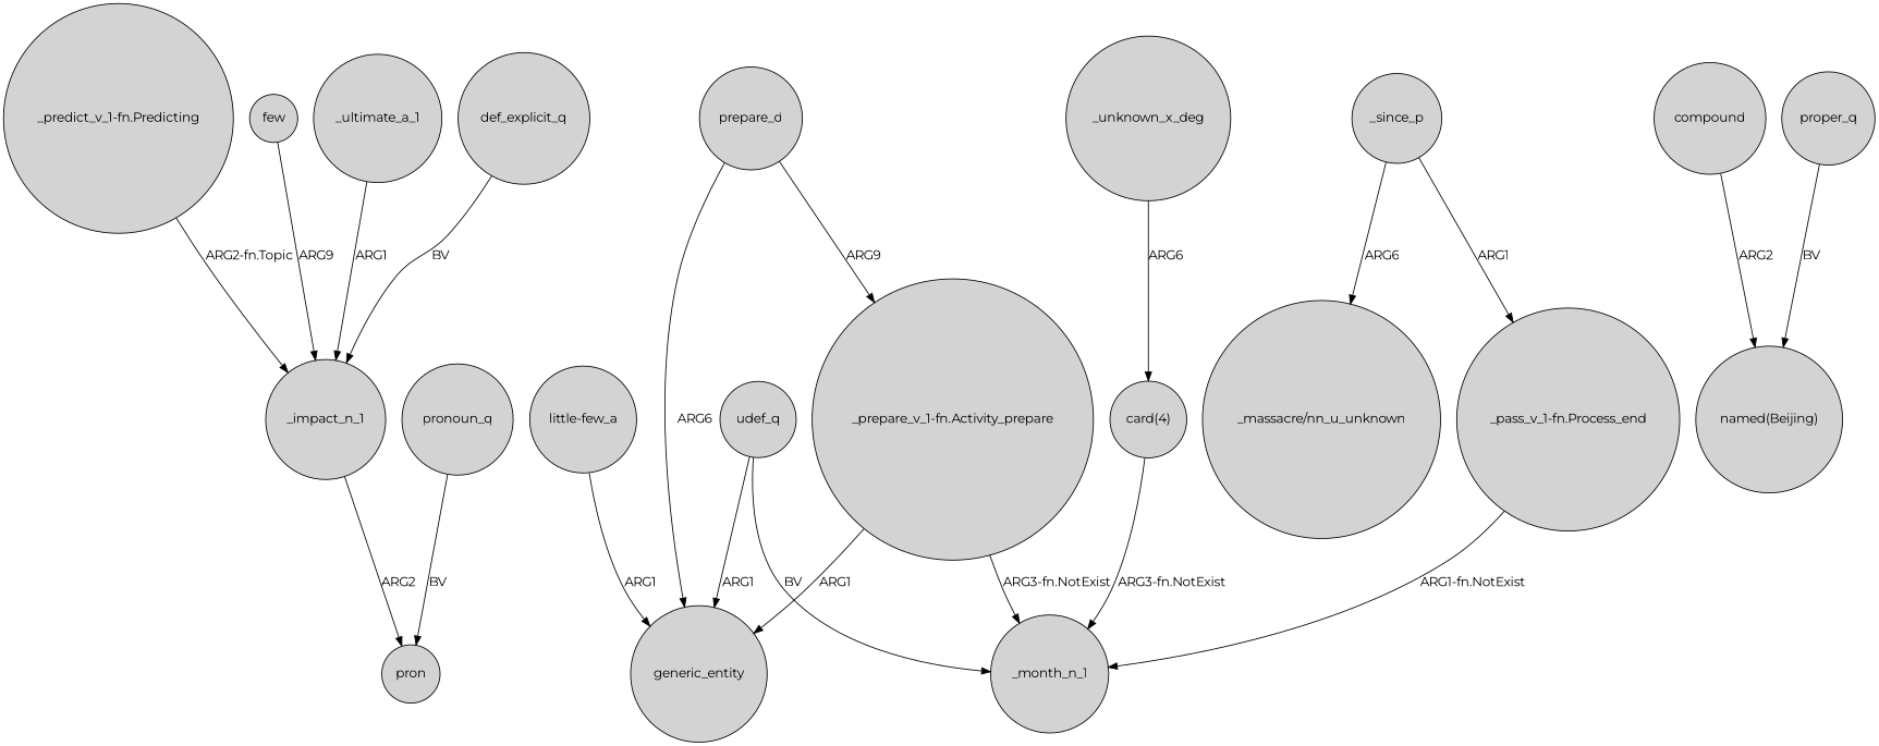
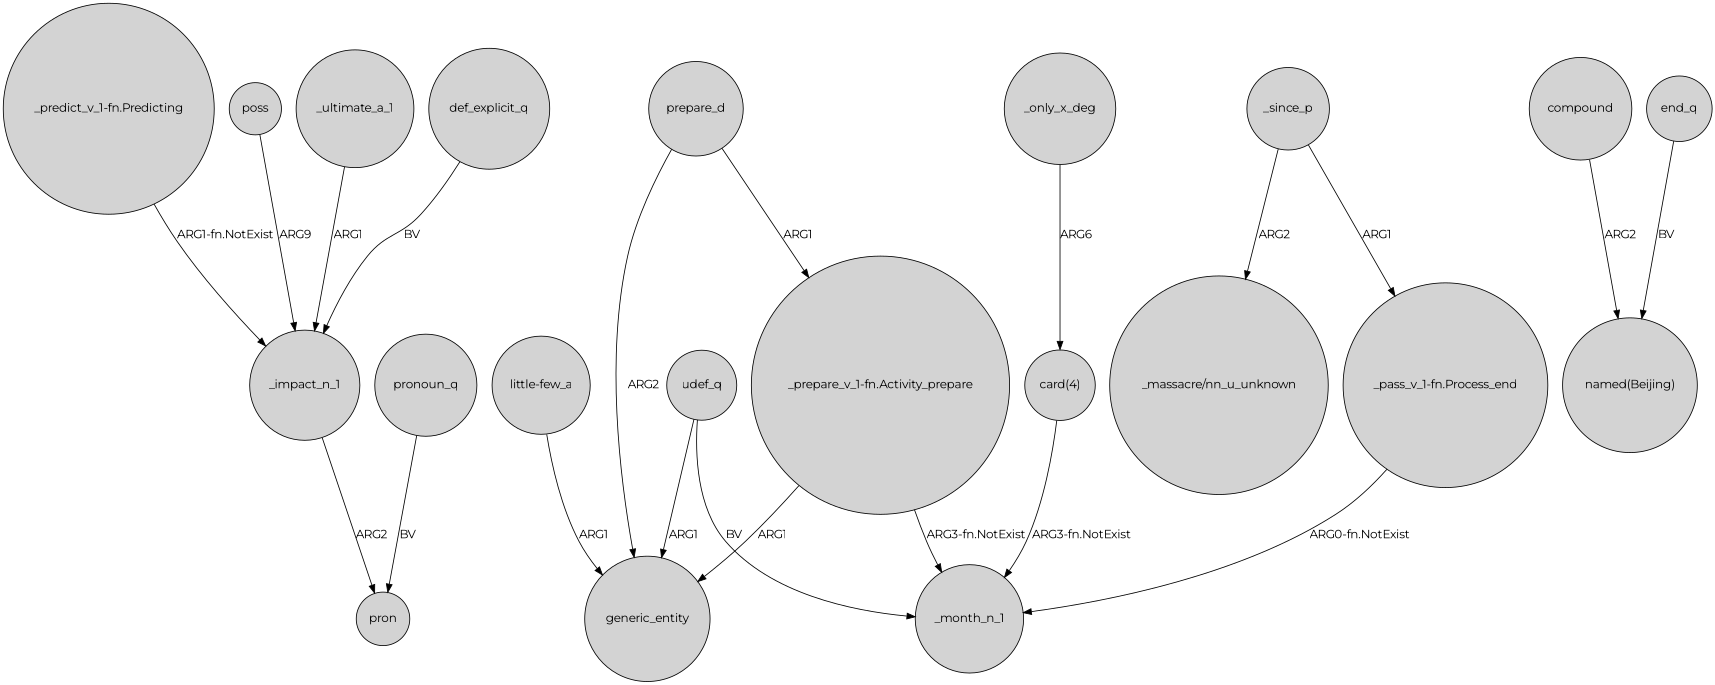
  digraph {
    fontname=Montserrat
    node [fontname=Montserrat shape=circle style=filled]
    edge [fontname=Montserrat]
    "_predict_v_1-fn.Predicting"
    _impact_n_1
    pron
    udef_q
    generic_entity
    _month_n_1
-   poss [label=few]
+   poss
    n8 [label=prepare_d]
    "_prepare_v_1-fn.Activity_prepare"
-   _only_x_deg [label=_unknown_x_deg]
+   _only_x_deg
    "card(4)"
    _ultimate_a_1
    _since_p
    "_pass_v_1-fn.Process_end"
    "_massacre/nn_u_unknown"
    pronoun_q
    compound
    "named(Beijing)"
    "little-few_a"
    def_explicit_q
-   proper_q
-   "_predict_v_1-fn.Predicting" -> _impact_n_1 [label="ARG2-fn.Topic"]
+   proper_q [label=end_q]
+   "_predict_v_1-fn.Predicting" -> _impact_n_1 [label="ARG1-fn.NotExist"]
    _impact_n_1 -> pron [label=ARG2]
    udef_q -> generic_entity [label=ARG1]
    udef_q -> _month_n_1 [label=BV]
    poss -> _impact_n_1 [label=ARG9]
-   n8 -> generic_entity [label=ARG6]
-   n8 -> "_prepare_v_1-fn.Activity_prepare" [label=ARG9]
+   n8 -> generic_entity [label=ARG2]
+   n8 -> "_prepare_v_1-fn.Activity_prepare" [label=ARG1]
    "_prepare_v_1-fn.Activity_prepare" -> generic_entity [label=ARG1]
    "_prepare_v_1-fn.Activity_prepare" -> _month_n_1 [label="ARG3-fn.NotExist"]
    _only_x_deg -> "card(4)" [label=ARG6]
    "card(4)" -> _month_n_1 [label="ARG3-fn.NotExist"]
    _ultimate_a_1 -> _impact_n_1 [label=ARG1]
    _since_p -> "_pass_v_1-fn.Process_end" [label=ARG1]
-   _since_p -> "_massacre/nn_u_unknown" [label=ARG6]
-   "_pass_v_1-fn.Process_end" -> _month_n_1 [label="ARG1-fn.NotExist"]
+   _since_p -> "_massacre/nn_u_unknown" [label=ARG2]
+   "_pass_v_1-fn.Process_end" -> _month_n_1 [label="ARG0-fn.NotExist"]
    pronoun_q -> pron [label=BV]
    compound -> "named(Beijing)" [label=ARG2]
    "little-few_a" -> generic_entity [label=ARG1]
    def_explicit_q -> _impact_n_1 [label=BV]
    proper_q -> "named(Beijing)" [label=BV]
  }
